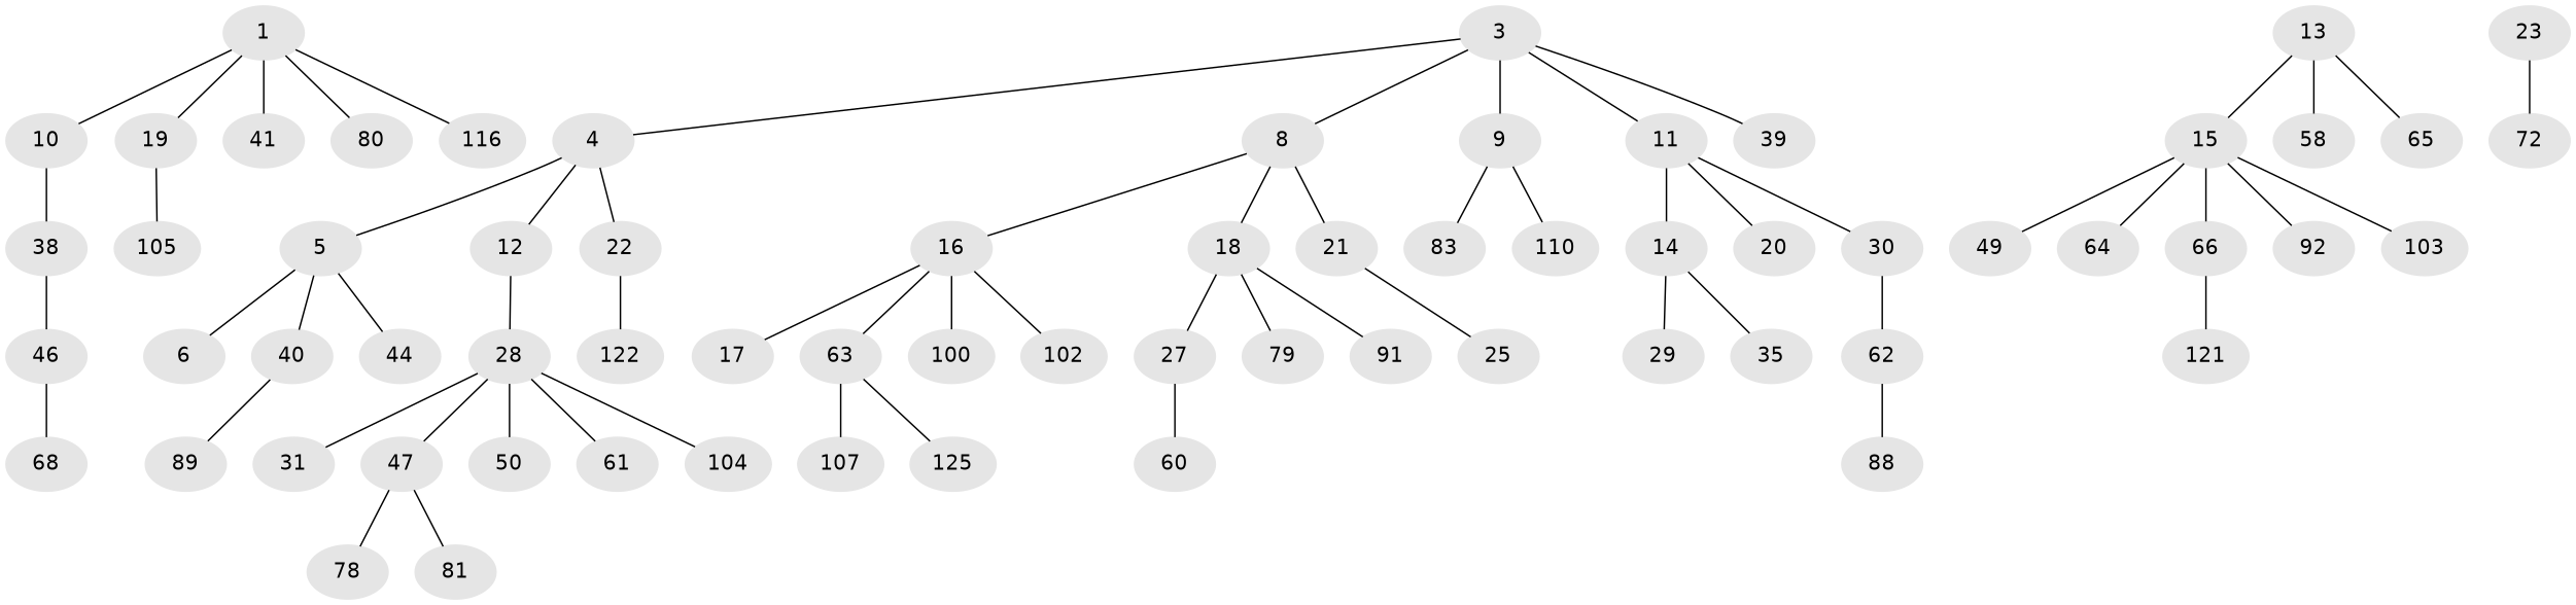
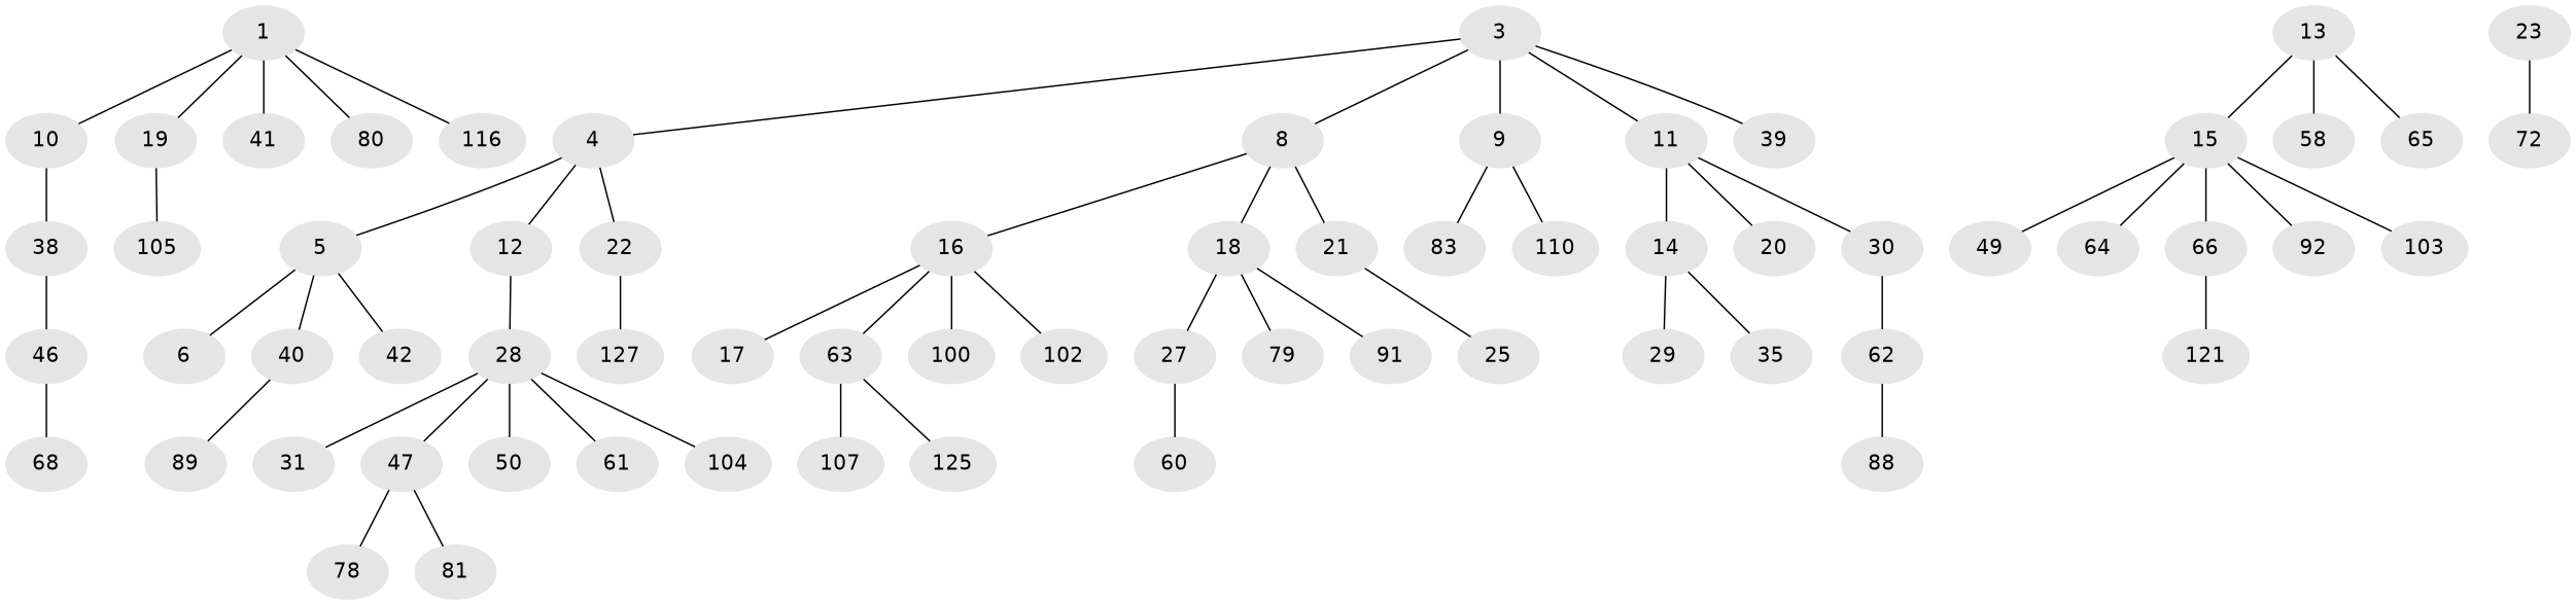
  graph {
    fontname="DejaVu Sans"
    node [color=gray90 fontname="DejaVu Sans" style=filled]
    edge [fontname="DejaVu Sans"]
    1 [super="+2"]
    10
    19
    41
    80
    116
    4 [super="+52+24+7"]
    3
    8 [super="+71+86"]
    9 [super="+54"]
    11
    39 [super="+101+53"]
    38 [super="+85"]
    13 [super="+76"]
    15
    58 [super="+75"]
    65
    105
    5
    12
    22 [super="+67"]
    16
    18 [super="+26"]
    21
    83
    110 [super="+114"]
    14 [super="+32"]
    20 [super="+90+45"]
    30 [super="+51+33+126"]
    6
    40 [super="+56+73"]
-   42 [label=44]
+   42
    28 [super="+44"]
-   122
+   122 [label=127]
    89
    17 [super="+133"]
    63
    100
    102
    27
    79 [super="+99"]
    91 [super="+96"]
    25
    23
    72
    46
    29 [super="+129+115"]
    35
    62
    31 [super="+124+120"]
    47 [super="+59+74"]
    50
    61 [super="+95+113"]
    104
    49 [super="+97"]
    64
    66 [super="+77"]
    92 [super="+94"]
    103
    121
    107
    125
    60
    78 [super="+132"]
    81
    88
    68
    1 -- 10
    1 -- 19
    1 -- 41
    1 -- 80
    1 -- 116
    10 -- 38
    19 -- 105
    4 -- 5
    4 -- 12
    4 -- 22
    3 -- 4
    3 -- 8
    3 -- 9
    3 -- 11
    3 -- 39
    8 -- 16
    8 -- 18
    8 -- 21
    9 -- 83
    9 -- 110
    11 -- 14
    11 -- 20
    11 -- 30
    38 -- 46
    13 -- 15
    13 -- 58
    13 -- 65
    15 -- 49
    15 -- 64
    15 -- 66
    15 -- 92
    15 -- 103
    5 -- 6
    5 -- 40
    5 -- 42
    12 -- 28
    22 -- 122
    16 -- 17
    16 -- 63
    16 -- 100
    16 -- 102
    18 -- 27
    18 -- 79
    18 -- 91
    21 -- 25
    14 -- 29
    14 -- 35
    30 -- 62
    40 -- 89
    28 -- 31
    28 -- 47
    28 -- 50
    28 -- 61
    28 -- 104
    63 -- 107
    63 -- 125
    27 -- 60
    23 -- 72
    46 -- 68
    62 -- 88
    47 -- 78
    47 -- 81
    66 -- 121
  }
